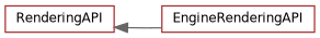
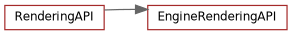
  digraph {
    rankdir=LR
    node [color=brown fillcolor=white fontname=Helvetica fontsize=10 shape=record style=filled]
    n1 [height=0.2 label=RenderingAPI width=0.4]
    n2 [height=0.2 label=EngineRenderingAPI width=0.4]
-   n1 -> n2 [color=gray40 dir=back fontname=Helvetica fontsize=10 labelfontname=Helvetica labelfontsize=10 style=solid]
+   n2 -> n1 [color=gray40 dir=back fontname=Helvetica fontsize=10 labelfontname=Helvetica labelfontsize=10 style=solid]
  }
